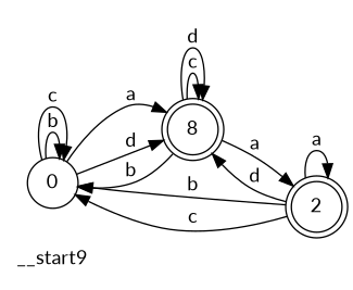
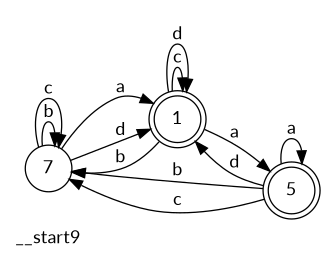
  digraph {
    fontname=Lato
    rankdir=LR
    node [fontname=Lato shape=doublecircle color=black fillcolor=white style="rounded,filled"]
    edge [fontname=Lato]
    n1 [label=__start9 shape=none color="" fillcolor="" style=""]
-   n2 [label=0 shape=circle style=filled]
-   n3 [label=8]
-   n4 [label=2]
+   n2 [label=7 shape=circle style=filled]
+   n3 [label=1]
+   n4 [label=5]
    n2 -> n2 [label=b]
    n2 -> n2 [label=c]
    n2 -> n3 [label=a]
    n2 -> n3 [label=d]
    n3 -> n2 [label=b]
    n3 -> n3 [label=c]
    n3 -> n3 [label=d]
    n3 -> n4 [label=a]
    n4 -> n2 [label=b]
    n4 -> n2 [label=c]
    n4 -> n3 [label=d]
    n4 -> n4 [label=a]
  }
